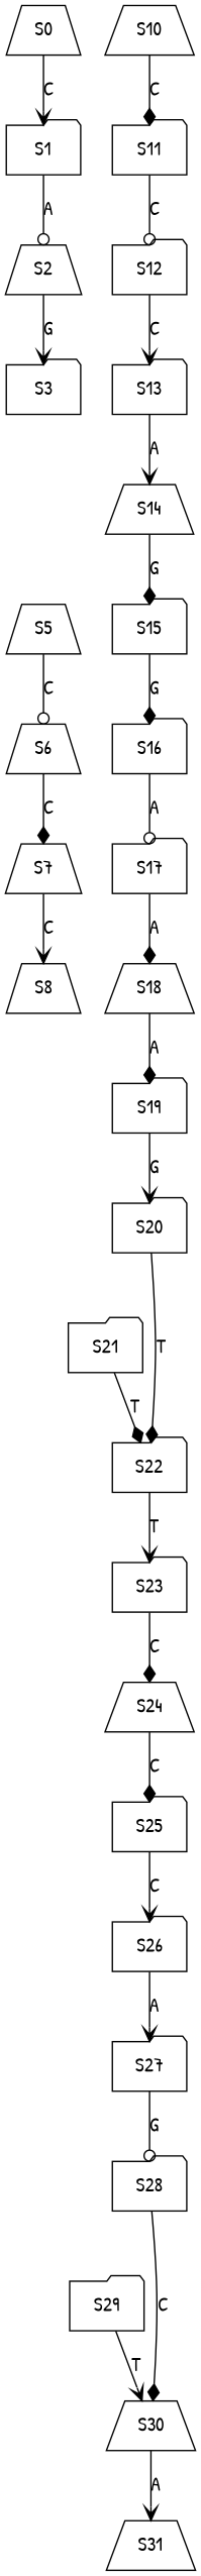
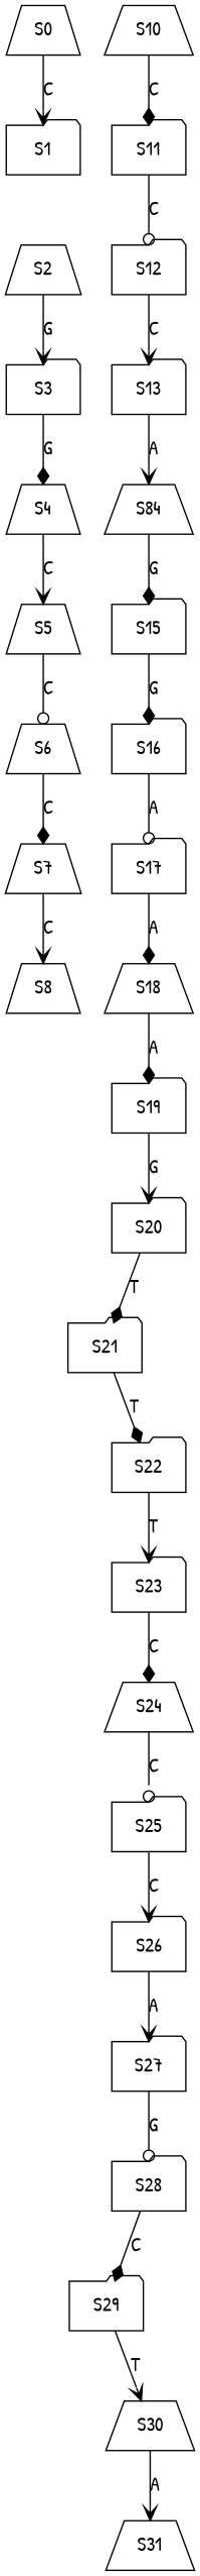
  strict digraph {
    fontname="Patrick Hand"
    node [fontname="Patrick Hand" shape=folder]
    edge [arrowhead=vee fontname="Patrick Hand"]
    S0 [shape=trapezium]
    S1
    S2 [shape=trapezium]
    S3
+   S4 [shape=trapezium]
    S5 [shape=trapezium]
    S6 [shape=trapezium]
    S7 [shape=trapezium]
    S8 [shape=trapezium]
    S10 [shape=trapezium]
    S11
    S12
    S13
-   S14 [shape=trapezium]
+   S14 [shape=trapezium label=S84]
    S15
    S16
    S17
    S18 [shape=trapezium]
    S19
    S20
    S21
    S22
    S23
    S24 [shape=trapezium]
    S25
    S26
    S27
    S28
    S29
    S30 [shape=trapezium]
    S31 [shape=trapezium]
    S0 -> S1 [label=C]
-   S1 -> S2 [arrowhead=odot label=A]
    S2 -> S3 [label=G]
+   S3 -> S4 [arrowhead=diamond label=G]
+   S4 -> S5 [label=C]
    S5 -> S6 [arrowhead=odot label=C]
    S6 -> S7 [arrowhead=diamond label=C]
    S7 -> S8 [label=C]
    S10 -> S11 [arrowhead=diamond label=C]
    S11 -> S12 [arrowhead=odot label=C]
    S12 -> S13 [label=C]
    S13 -> S14 [label=A]
    S14 -> S15 [arrowhead=diamond label=G]
    S15 -> S16 [arrowhead=diamond label=G]
    S16 -> S17 [arrowhead=odot label=A]
    S17 -> S18 [arrowhead=diamond label=A]
    S18 -> S19 [arrowhead=diamond label=A]
    S19 -> S20 [label=G]
-   S20 -> S22 [arrowhead=diamond label=T]
+   S20 -> S21 [arrowhead=diamond label=T]
    S21 -> S22 [arrowhead=diamond label=T]
    S22 -> S23 [label=T]
    S23 -> S24 [arrowhead=diamond label=C]
-   S24 -> S25 [arrowhead=diamond label=C]
+   S24 -> S25 [arrowhead=odot label=C]
    S25 -> S26 [label=C]
    S26 -> S27 [label=A]
    S27 -> S28 [arrowhead=odot label=G]
-   S28 -> S30 [arrowhead=diamond label=C]
+   S28 -> S29 [arrowhead=diamond label=C]
    S29 -> S30 [label=T]
    S30 -> S31 [label=A]
  }
